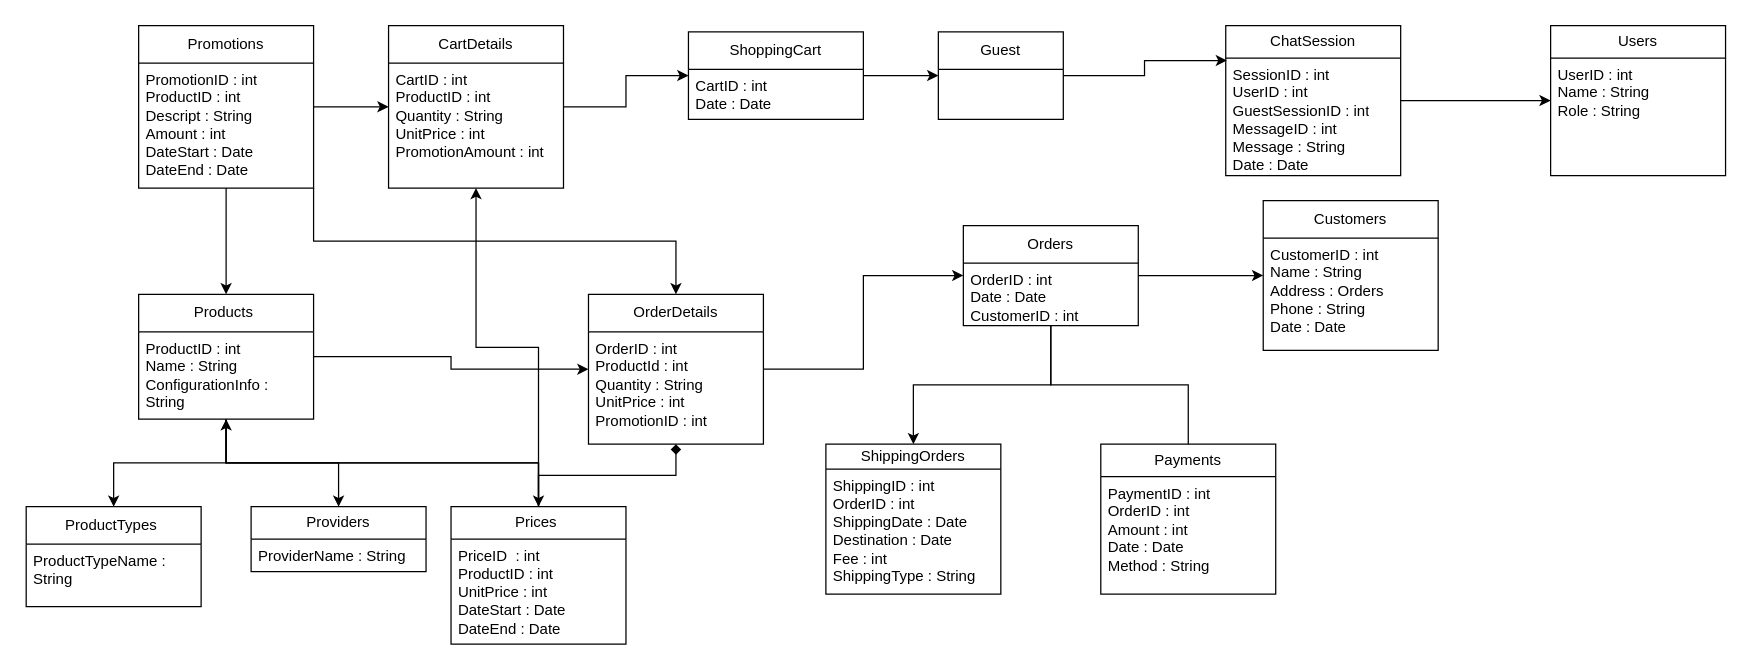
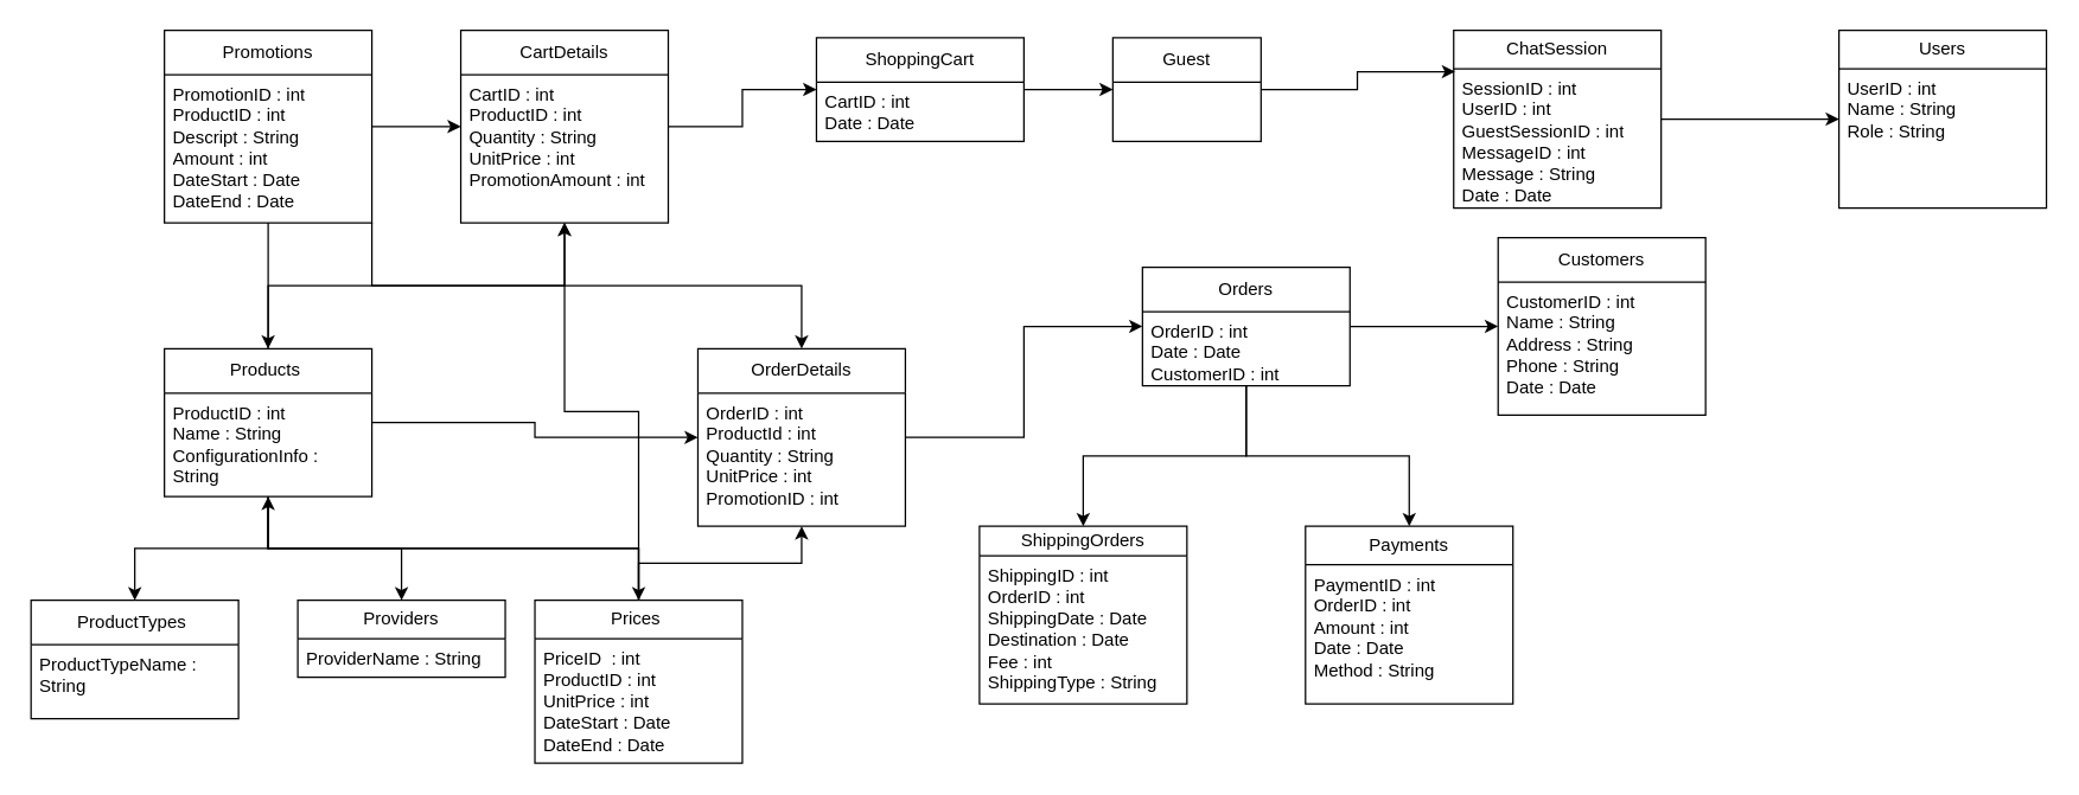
  <mxCell id="0" />
  <mxCell id="1" parent="0" />
  <mxCell id="2" value="" style="edgeStyle=orthogonalEdgeStyle;rounded=0;orthogonalLoop=1;jettySize=auto;html=1;" edge="1" parent="1" source="5" target="8"><mxGeometry relative="1" as="geometry" /></mxCell>
  <mxCell id="3" value="" style="edgeStyle=orthogonalEdgeStyle;rounded=0;orthogonalLoop=1;jettySize=auto;html=1;" edge="1" parent="1" source="5" target="24"><mxGeometry relative="1" as="geometry" /></mxCell>
  <mxCell id="4" style="edgeStyle=orthogonalEdgeStyle;rounded=0;orthogonalLoop=1;jettySize=auto;html=1;exitX=1;exitY=1;exitDx=0;exitDy=0;entryX=0.5;entryY=0;entryDx=0;entryDy=0;" edge="1" parent="1" source="5" target="34"><mxGeometry relative="1" as="geometry" /></mxCell>
  <mxCell id="5" value="Promotions" style="swimlane;fontStyle=0;childLayout=stackLayout;horizontal=1;startSize=30;fillColor=none;horizontalStack=0;resizeParent=1;resizeParentMax=0;resizeLast=0;collapsible=1;marginBottom=0;whiteSpace=wrap;html=1;" vertex="1" parent="1"><mxGeometry y="20" width="140" height="130" as="geometry" x="110"><mxRectangle x="20" y="-550" width="100" height="30" as="alternateBounds" /></mxGeometry></mxCell>
  <mxCell id="6" value="PromotionID : int&lt;div&gt;ProductID : int&lt;/div&gt;&lt;div&gt;Descript : String&lt;/div&gt;&lt;div&gt;Amount : int&lt;/div&gt;&lt;div&gt;DateStart : Date&lt;/div&gt;&lt;div&gt;DateEnd : Date&lt;/div&gt;" style="text;strokeColor=none;fillColor=none;align=left;verticalAlign=top;spacingLeft=4;spacingRight=4;overflow=hidden;rotatable=0;points=[[0,0.5],[1,0.5]];portConstraint=eastwest;whiteSpace=wrap;html=1;" vertex="1" parent="5"><mxGeometry y="30" width="140" height="100" as="geometry" /></mxCell>
  <mxCell id="7" value="" style="edgeStyle=orthogonalEdgeStyle;rounded=0;orthogonalLoop=1;jettySize=auto;html=1;" edge="1" parent="1" source="8" target="11"><mxGeometry relative="1" as="geometry" /></mxCell>
  <mxCell id="8" value="CartDetails" style="swimlane;fontStyle=0;childLayout=stackLayout;horizontal=1;startSize=30;fillColor=none;horizontalStack=0;resizeParent=1;resizeParentMax=0;resizeLast=0;collapsible=1;marginBottom=0;whiteSpace=wrap;html=1;" vertex="1" parent="1"><mxGeometry x="310" y="20" width="140" height="130" as="geometry"><mxRectangle x="200" y="-550" width="100" height="30" as="alternateBounds" /></mxGeometry></mxCell>
  <mxCell id="9" value="CartID : int&lt;div&gt;ProductID : int&lt;/div&gt;&lt;div&gt;Quantity : String&amp;nbsp;&lt;/div&gt;&lt;div&gt;UnitPrice : int&amp;nbsp;&lt;/div&gt;&lt;div&gt;PromotionAmount : int&lt;/div&gt;" style="text;strokeColor=none;fillColor=none;align=left;verticalAlign=top;spacingLeft=4;spacingRight=4;overflow=hidden;rotatable=0;points=[[0,0.5],[1,0.5]];portConstraint=eastwest;whiteSpace=wrap;html=1;" vertex="1" parent="8"><mxGeometry y="30" width="140" height="100" as="geometry" /></mxCell>
  <mxCell id="10" value="" style="edgeStyle=orthogonalEdgeStyle;rounded=0;orthogonalLoop=1;jettySize=auto;html=1;" edge="1" parent="1" source="11" target="13"><mxGeometry relative="1" as="geometry" /></mxCell>
  <mxCell id="11" value="ShoppingCart" style="swimlane;fontStyle=0;childLayout=stackLayout;horizontal=1;startSize=30;fillColor=none;horizontalStack=0;resizeParent=1;resizeParentMax=0;resizeLast=0;collapsible=1;marginBottom=0;whiteSpace=wrap;html=1;" vertex="1" parent="1"><mxGeometry x="550" y="25" width="140" height="70" as="geometry"><mxRectangle x="380" y="-550" width="100" height="30" as="alternateBounds" /></mxGeometry></mxCell>
  <mxCell id="12" value="CartID : int&lt;div&gt;Date : Date&lt;/div&gt;" style="text;strokeColor=none;fillColor=none;align=left;verticalAlign=top;spacingLeft=4;spacingRight=4;overflow=hidden;rotatable=0;points=[[0,0.5],[1,0.5]];portConstraint=eastwest;whiteSpace=wrap;html=1;" vertex="1" parent="11"><mxGeometry y="30" width="140" height="40" as="geometry" /></mxCell>
  <mxCell id="13" value="Guest" style="swimlane;fontStyle=0;childLayout=stackLayout;horizontal=1;startSize=30;fillColor=none;horizontalStack=0;resizeParent=1;resizeParentMax=0;resizeLast=0;collapsible=1;marginBottom=0;whiteSpace=wrap;html=1;" vertex="1" parent="1"><mxGeometry x="750" y="25" width="100" height="70" as="geometry"><mxRectangle x="560" y="-550" width="100" height="30" as="alternateBounds" /></mxGeometry></mxCell>
  <mxCell id="14" value="" style="edgeStyle=orthogonalEdgeStyle;rounded=0;orthogonalLoop=1;jettySize=auto;html=1;" edge="1" parent="1" source="15" target="17"><mxGeometry relative="1" as="geometry" /></mxCell>
  <mxCell id="15" value="ChatSession" style="swimlane;fontStyle=0;childLayout=stackLayout;horizontal=1;startSize=26;fillColor=none;horizontalStack=0;resizeParent=1;resizeParentMax=0;resizeLast=0;collapsible=1;marginBottom=0;whiteSpace=wrap;html=1;" vertex="1" parent="1"><mxGeometry x="980" y="20" width="140" height="120" as="geometry"><mxRectangle x="740" y="-550" width="100" height="30" as="alternateBounds" /></mxGeometry></mxCell>
  <mxCell id="16" value="SessionID : int&amp;nbsp;&lt;div&gt;UserID : int&amp;nbsp;&lt;/div&gt;&lt;div&gt;GuestSessionID : int&lt;/div&gt;&lt;div&gt;MessageID : int&amp;nbsp;&lt;/div&gt;&lt;div&gt;Message : String&amp;nbsp;&lt;/div&gt;&lt;div&gt;Date : Date&amp;nbsp;&lt;/div&gt;" style="text;strokeColor=none;fillColor=none;align=left;verticalAlign=top;spacingLeft=4;spacingRight=4;overflow=hidden;rotatable=0;points=[[0,0.5],[1,0.5]];portConstraint=eastwest;whiteSpace=wrap;html=1;" vertex="1" parent="15"><mxGeometry y="26" width="140" height="94" as="geometry" /></mxCell>
  <mxCell id="17" value="Users" style="swimlane;fontStyle=0;childLayout=stackLayout;horizontal=1;startSize=26;fillColor=none;horizontalStack=0;resizeParent=1;resizeParentMax=0;resizeLast=0;collapsible=1;marginBottom=0;whiteSpace=wrap;html=1;" vertex="1" parent="1"><mxGeometry x="1240" y="20" width="140" height="120" as="geometry"><mxRectangle x="920" y="-550" width="100" height="30" as="alternateBounds" /></mxGeometry></mxCell>
  <mxCell id="18" value="UserID : int&amp;nbsp;&lt;div&gt;Name : String&amp;nbsp;&lt;/div&gt;&lt;div&gt;Role : String&amp;nbsp;&lt;/div&gt;" style="text;strokeColor=none;fillColor=none;align=left;verticalAlign=top;spacingLeft=4;spacingRight=4;overflow=hidden;rotatable=0;points=[[0,0.5],[1,0.5]];portConstraint=eastwest;whiteSpace=wrap;html=1;" vertex="1" parent="17"><mxGeometry y="26" width="140" height="94" as="geometry" /></mxCell>
  <mxCell id="19" value="" style="edgeStyle=orthogonalEdgeStyle;rounded=0;orthogonalLoop=1;jettySize=auto;html=1;" edge="1" parent="1" source="24" target="26"><mxGeometry relative="1" as="geometry" /></mxCell>
  <mxCell id="20" style="edgeStyle=orthogonalEdgeStyle;rounded=0;orthogonalLoop=1;jettySize=auto;html=1;exitX=0.5;exitY=1;exitDx=0;exitDy=0;" edge="1" parent="1" source="24" target="28"><mxGeometry relative="1" as="geometry"><mxPoint x="250" y="235" as="targetPoint" /></mxGeometry></mxCell>
  <mxCell id="21" style="edgeStyle=orthogonalEdgeStyle;rounded=0;orthogonalLoop=1;jettySize=auto;html=1;exitX=0.5;exitY=1;exitDx=0;exitDy=0;" edge="1" parent="1" source="24" target="48"><mxGeometry relative="1" as="geometry"><mxPoint x="390" y="235" as="targetPoint" /></mxGeometry></mxCell>
  <mxCell id="22" value="" style="edgeStyle=orthogonalEdgeStyle;rounded=0;orthogonalLoop=1;jettySize=auto;html=1;" edge="1" parent="1" source="24" target="34"><mxGeometry relative="1" as="geometry" /></mxCell>
+ <mxCell id="23" style="edgeStyle=orthogonalEdgeStyle;rounded=0;orthogonalLoop=1;jettySize=auto;html=1;exitX=0.5;exitY=0;exitDx=0;exitDy=0;entryX=0.5;entryY=1;entryDx=0;entryDy=0;" edge="1" parent="1" source="24" target="8"><mxGeometry relative="1" as="geometry" /></mxCell>
  <mxCell id="24" value="Products&amp;nbsp;" style="swimlane;fontStyle=0;childLayout=stackLayout;horizontal=1;startSize=30;fillColor=none;horizontalStack=0;resizeParent=1;resizeParentMax=0;resizeLast=0;collapsible=1;marginBottom=0;whiteSpace=wrap;html=1;" vertex="1" parent="1"><mxGeometry y="235" width="140" height="100" as="geometry" x="110"><mxRectangle x="20" y="-370" width="100" height="30" as="alternateBounds" /></mxGeometry></mxCell>
  <mxCell id="25" value="ProductID : int&lt;div&gt;Name : String&amp;nbsp;&lt;/div&gt;&lt;div&gt;ConfigurationInfo : String&amp;nbsp;&lt;/div&gt;" style="text;strokeColor=none;fillColor=none;align=left;verticalAlign=top;spacingLeft=4;spacingRight=4;overflow=hidden;rotatable=0;points=[[0,0.5],[1,0.5]];portConstraint=eastwest;whiteSpace=wrap;html=1;" vertex="1" parent="24"><mxGeometry y="30" width="140" height="70" as="geometry" /></mxCell>
  <mxCell id="26" value="ProductTypes&amp;nbsp;" style="swimlane;fontStyle=0;childLayout=stackLayout;horizontal=1;startSize=30;fillColor=none;horizontalStack=0;resizeParent=1;resizeParentMax=0;resizeLast=0;collapsible=1;marginBottom=0;whiteSpace=wrap;html=1;" vertex="1" parent="1"><mxGeometry x="20" y="405" width="140" height="80" as="geometry"><mxRectangle x="-70" y="-180" width="100" height="30" as="alternateBounds" /></mxGeometry></mxCell>
  <mxCell id="27" value="ProductTypeName : String" style="text;strokeColor=none;fillColor=none;align=left;verticalAlign=top;spacingLeft=4;spacingRight=4;overflow=hidden;rotatable=0;points=[[0,0.5],[1,0.5]];portConstraint=eastwest;whiteSpace=wrap;html=1;" vertex="1" parent="26"><mxGeometry y="30" width="140" height="50" as="geometry" /></mxCell>
  <mxCell id="28" value="Providers" style="swimlane;fontStyle=0;childLayout=stackLayout;horizontal=1;startSize=26;fillColor=none;horizontalStack=0;resizeParent=1;resizeParentMax=0;resizeLast=0;collapsible=1;marginBottom=0;whiteSpace=wrap;html=1;" vertex="1" parent="1"><mxGeometry x="200" y="405" width="140" height="52" as="geometry"><mxRectangle x="110" y="-180" width="90" height="20" as="alternateBounds" /></mxGeometry></mxCell>
  <mxCell id="29" value="ProviderName : String&amp;nbsp;" style="text;strokeColor=none;fillColor=none;align=left;verticalAlign=top;spacingLeft=4;spacingRight=4;overflow=hidden;rotatable=0;points=[[0,0.5],[1,0.5]];portConstraint=eastwest;whiteSpace=wrap;html=1;" vertex="1" parent="28"><mxGeometry y="26" width="140" height="26" as="geometry" /></mxCell>
  <mxCell id="30" style="edgeStyle=orthogonalEdgeStyle;rounded=0;orthogonalLoop=1;jettySize=auto;html=1;exitX=0.5;exitY=0;exitDx=0;exitDy=0;entryX=0.5;entryY=1;entryDx=0;entryDy=0;" edge="1" parent="1" source="48" target="8"><mxGeometry relative="1" as="geometry" /></mxCell>
- <mxCell id="31" style="edgeStyle=orthogonalEdgeStyle;rounded=0;orthogonalLoop=1;jettySize=auto;html=1;exitX=0.5;exitY=0;exitDx=0;exitDy=0;entryX=0.5;entryY=1;entryDx=0;entryDy=0;endArrow=diamond;" edge="1" parent="1" source="48" target="34"><mxGeometry relative="1" as="geometry" /></mxCell>
+ <mxCell id="31" style="edgeStyle=orthogonalEdgeStyle;rounded=0;orthogonalLoop=1;jettySize=auto;html=1;exitX=0.5;exitY=0;exitDx=0;exitDy=0;entryX=0.5;entryY=1;entryDx=0;entryDy=0;" edge="1" parent="1" source="48" target="34"><mxGeometry relative="1" as="geometry" /></mxCell>
  <mxCell id="32" style="edgeStyle=orthogonalEdgeStyle;rounded=0;orthogonalLoop=1;jettySize=auto;html=1;exitX=0.5;exitY=0;exitDx=0;exitDy=0;" edge="1" parent="1" source="48" target="24"><mxGeometry relative="1" as="geometry" /></mxCell>
  <mxCell id="33" value="" style="edgeStyle=orthogonalEdgeStyle;rounded=0;orthogonalLoop=1;jettySize=auto;html=1;" edge="1" parent="1" source="34" target="39"><mxGeometry relative="1" as="geometry" /></mxCell>
  <mxCell id="34" value="OrderDetails" style="swimlane;fontStyle=0;childLayout=stackLayout;horizontal=1;startSize=30;fillColor=none;horizontalStack=0;resizeParent=1;resizeParentMax=0;resizeLast=0;collapsible=1;marginBottom=0;whiteSpace=wrap;html=1;" vertex="1" parent="1"><mxGeometry x="470" y="235" width="140" height="120" as="geometry"><mxRectangle x="300" y="-370" width="100" height="30" as="alternateBounds" /></mxGeometry></mxCell>
  <mxCell id="35" value="OrderID : int&amp;nbsp;&lt;div&gt;ProductId : int&amp;nbsp;&lt;/div&gt;&lt;div&gt;Quantity : String&amp;nbsp;&lt;/div&gt;&lt;div&gt;UnitPrice : int&lt;/div&gt;&lt;div&gt;PromotionID : int&amp;nbsp;&amp;nbsp;&lt;/div&gt;" style="text;strokeColor=none;fillColor=none;align=left;verticalAlign=top;spacingLeft=4;spacingRight=4;overflow=hidden;rotatable=0;points=[[0,0.5],[1,0.5]];portConstraint=eastwest;whiteSpace=wrap;html=1;" vertex="1" parent="34"><mxGeometry y="30" width="140" height="90" as="geometry" /></mxCell>
  <mxCell id="36" value="" style="edgeStyle=orthogonalEdgeStyle;rounded=0;orthogonalLoop=1;jettySize=auto;html=1;" edge="1" parent="1" source="39" target="41"><mxGeometry relative="1" as="geometry" /></mxCell>
- <mxCell id="37" style="edgeStyle=orthogonalEdgeStyle;rounded=0;orthogonalLoop=1;jettySize=auto;html=1;exitX=0.5;exitY=1;exitDx=0;exitDy=0;endArrow=none;" edge="1" parent="1" source="39" target="43"><mxGeometry relative="1" as="geometry"><mxPoint x="730" y="235" as="targetPoint" /></mxGeometry></mxCell>
+ <mxCell id="37" style="edgeStyle=orthogonalEdgeStyle;rounded=0;orthogonalLoop=1;jettySize=auto;html=1;exitX=0.5;exitY=1;exitDx=0;exitDy=0;" edge="1" parent="1" source="39" target="43"><mxGeometry relative="1" as="geometry"><mxPoint x="730" y="235" as="targetPoint" /></mxGeometry></mxCell>
  <mxCell id="38" value="" style="edgeStyle=orthogonalEdgeStyle;rounded=0;orthogonalLoop=1;jettySize=auto;html=1;" edge="1" parent="1" source="39" target="45"><mxGeometry relative="1" as="geometry" /></mxCell>
  <mxCell id="39" value="Orders" style="swimlane;fontStyle=0;childLayout=stackLayout;horizontal=1;startSize=30;fillColor=none;horizontalStack=0;resizeParent=1;resizeParentMax=0;resizeLast=0;collapsible=1;marginBottom=0;whiteSpace=wrap;html=1;" vertex="1" parent="1"><mxGeometry x="770" y="180" width="140" height="80" as="geometry"><mxRectangle x="490" y="-370" width="100" height="30" as="alternateBounds" /></mxGeometry></mxCell>
  <mxCell id="40" value="OrderID : int&amp;nbsp;&lt;div&gt;Date : Date&amp;nbsp;&lt;/div&gt;&lt;div&gt;CustomerID : int&amp;nbsp;&lt;/div&gt;" style="text;strokeColor=none;fillColor=none;align=left;verticalAlign=top;spacingLeft=4;spacingRight=4;overflow=hidden;rotatable=0;points=[[0,0.5],[1,0.5]];portConstraint=eastwest;whiteSpace=wrap;html=1;" vertex="1" parent="39"><mxGeometry y="30" width="140" height="50" as="geometry" /></mxCell>
  <mxCell id="41" value="ShippingOrders" style="swimlane;fontStyle=0;childLayout=stackLayout;horizontal=1;startSize=20;fillColor=none;horizontalStack=0;resizeParent=1;resizeParentMax=0;resizeLast=0;collapsible=1;marginBottom=0;whiteSpace=wrap;html=1;" vertex="1" parent="1"><mxGeometry x="660" y="355" width="140" height="120" as="geometry"><mxRectangle x="390" y="-340" width="100" height="30" as="alternateBounds" /></mxGeometry></mxCell>
  <mxCell id="42" value="ShippingID : int&lt;div&gt;OrderID : int&lt;/div&gt;&lt;div&gt;ShippingDate : Date&amp;nbsp;&lt;/div&gt;&lt;div&gt;Destination : Date&lt;/div&gt;&lt;div&gt;Fee : int&amp;nbsp;&lt;/div&gt;&lt;div&gt;ShippingType : String&amp;nbsp;&lt;/div&gt;" style="text;strokeColor=none;fillColor=none;align=left;verticalAlign=top;spacingLeft=4;spacingRight=4;overflow=hidden;rotatable=0;points=[[0,0.5],[1,0.5]];portConstraint=eastwest;whiteSpace=wrap;html=1;" vertex="1" parent="41"><mxGeometry y="20" width="140" height="100" as="geometry" /></mxCell>
  <mxCell id="43" value="Payments" style="swimlane;fontStyle=0;childLayout=stackLayout;horizontal=1;startSize=26;fillColor=none;horizontalStack=0;resizeParent=1;resizeParentMax=0;resizeLast=0;collapsible=1;marginBottom=0;whiteSpace=wrap;html=1;" vertex="1" parent="1"><mxGeometry x="880" y="355" width="140" height="120" as="geometry" /></mxCell>
  <mxCell id="44" value="PaymentID : int&amp;nbsp;&lt;div&gt;OrderID : int&amp;nbsp;&lt;/div&gt;&lt;div&gt;Amount : int&amp;nbsp;&lt;/div&gt;&lt;div&gt;Date : Date&amp;nbsp;&lt;/div&gt;&lt;div&gt;Method : String&amp;nbsp;&lt;/div&gt;" style="text;strokeColor=none;fillColor=none;align=left;verticalAlign=top;spacingLeft=4;spacingRight=4;overflow=hidden;rotatable=0;points=[[0,0.5],[1,0.5]];portConstraint=eastwest;whiteSpace=wrap;html=1;" vertex="1" parent="43"><mxGeometry y="26" width="140" height="94" as="geometry" /></mxCell>
  <mxCell id="45" value="Customers" style="swimlane;fontStyle=0;childLayout=stackLayout;horizontal=1;startSize=30;fillColor=none;horizontalStack=0;resizeParent=1;resizeParentMax=0;resizeLast=0;collapsible=1;marginBottom=0;whiteSpace=wrap;html=1;" vertex="1" parent="1"><mxGeometry x="1010" y="160" width="140" height="120" as="geometry"><mxRectangle x="720" y="-450" width="100" height="30" as="alternateBounds" /></mxGeometry></mxCell>
- <mxCell id="46" value="CustomerID : int&amp;nbsp;&lt;div&gt;Name : String&amp;nbsp;&lt;/div&gt;&lt;div&gt;Address : Orders&amp;nbsp;&lt;/div&gt;&lt;div&gt;Phone : String&amp;nbsp;&lt;/div&gt;&lt;div&gt;Date : Date&amp;nbsp;&lt;/div&gt;&lt;div&gt;&lt;br&gt;&lt;/div&gt;" style="text;strokeColor=none;fillColor=none;align=left;verticalAlign=top;spacingLeft=4;spacingRight=4;overflow=hidden;rotatable=0;points=[[0,0.5],[1,0.5]];portConstraint=eastwest;whiteSpace=wrap;html=1;" vertex="1" parent="45"><mxGeometry y="30" width="140" height="90" as="geometry" /></mxCell>
+ <mxCell id="46" value="CustomerID : int&amp;nbsp;&lt;div&gt;Name : String&amp;nbsp;&lt;/div&gt;&lt;div&gt;Address : String&amp;nbsp;&lt;/div&gt;&lt;div&gt;Phone : String&amp;nbsp;&lt;/div&gt;&lt;div&gt;Date : Date&amp;nbsp;&lt;/div&gt;&lt;div&gt;&lt;br&gt;&lt;/div&gt;" style="text;strokeColor=none;fillColor=none;align=left;verticalAlign=top;spacingLeft=4;spacingRight=4;overflow=hidden;rotatable=0;points=[[0,0.5],[1,0.5]];portConstraint=eastwest;whiteSpace=wrap;html=1;" vertex="1" parent="45"><mxGeometry y="30" width="140" height="90" as="geometry" /></mxCell>
  <mxCell id="47" style="edgeStyle=orthogonalEdgeStyle;rounded=0;orthogonalLoop=1;jettySize=auto;html=1;exitX=1;exitY=0.5;exitDx=0;exitDy=0;entryX=0.007;entryY=0.021;entryDx=0;entryDy=0;entryPerimeter=0;" edge="1" parent="1" source="13" target="16"><mxGeometry relative="1" as="geometry" /></mxCell>
  <mxCell id="48" value="Prices&amp;nbsp;" style="swimlane;fontStyle=0;childLayout=stackLayout;horizontal=1;startSize=26;fillColor=none;horizontalStack=0;resizeParent=1;resizeParentMax=0;resizeLast=0;collapsible=1;marginBottom=0;whiteSpace=wrap;html=1;" vertex="1" parent="1"><mxGeometry x="360" y="405" width="140" height="110" as="geometry"><mxRectangle x="250" y="-170" width="140" height="30" as="alternateBounds" /></mxGeometry></mxCell>
  <mxCell id="49" value="PriceID&amp;nbsp; : int&amp;nbsp;&lt;div&gt;ProductID : int&amp;nbsp;&lt;/div&gt;&lt;div&gt;UnitPrice : int&amp;nbsp;&lt;/div&gt;&lt;div&gt;DateStart : Date&amp;nbsp;&lt;/div&gt;&lt;div&gt;DateEnd : Date&amp;nbsp;&lt;/div&gt;" style="text;strokeColor=none;fillColor=none;align=left;verticalAlign=top;spacingLeft=4;spacingRight=4;overflow=hidden;rotatable=0;points=[[0,0.5],[1,0.5]];portConstraint=eastwest;whiteSpace=wrap;html=1;" vertex="1" parent="48"><mxGeometry y="26" width="140" height="84" as="geometry" /></mxCell>
